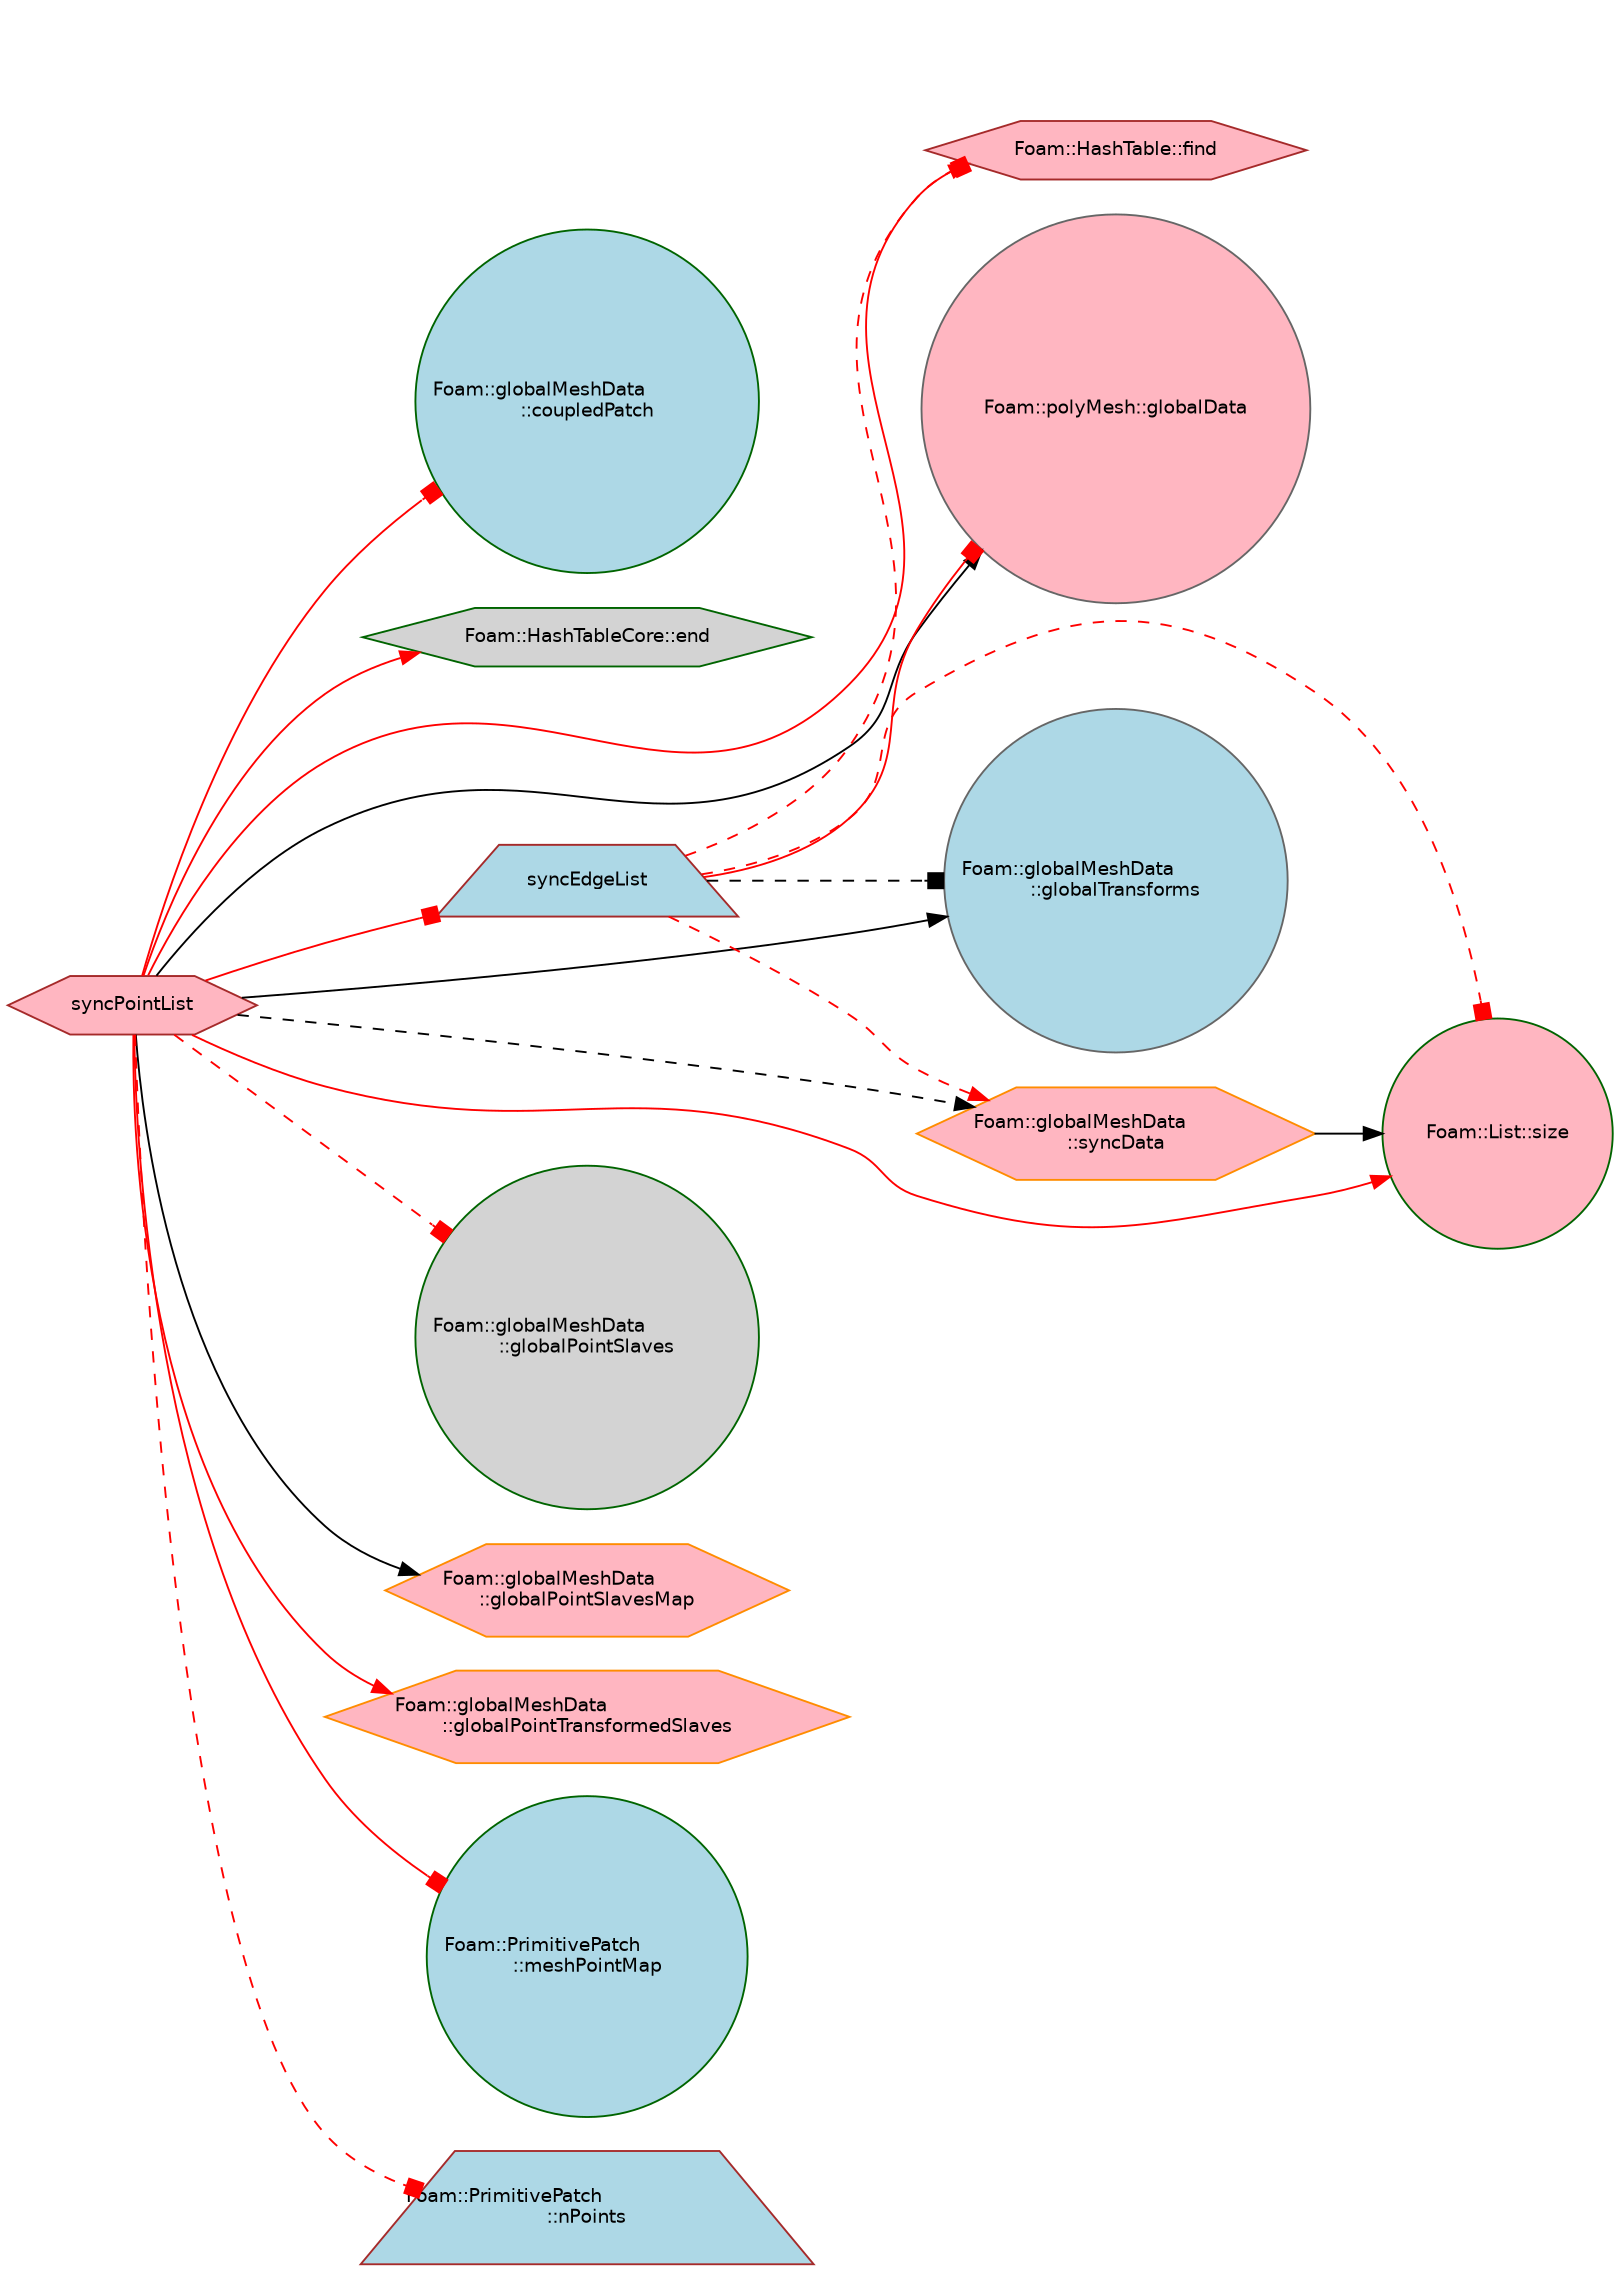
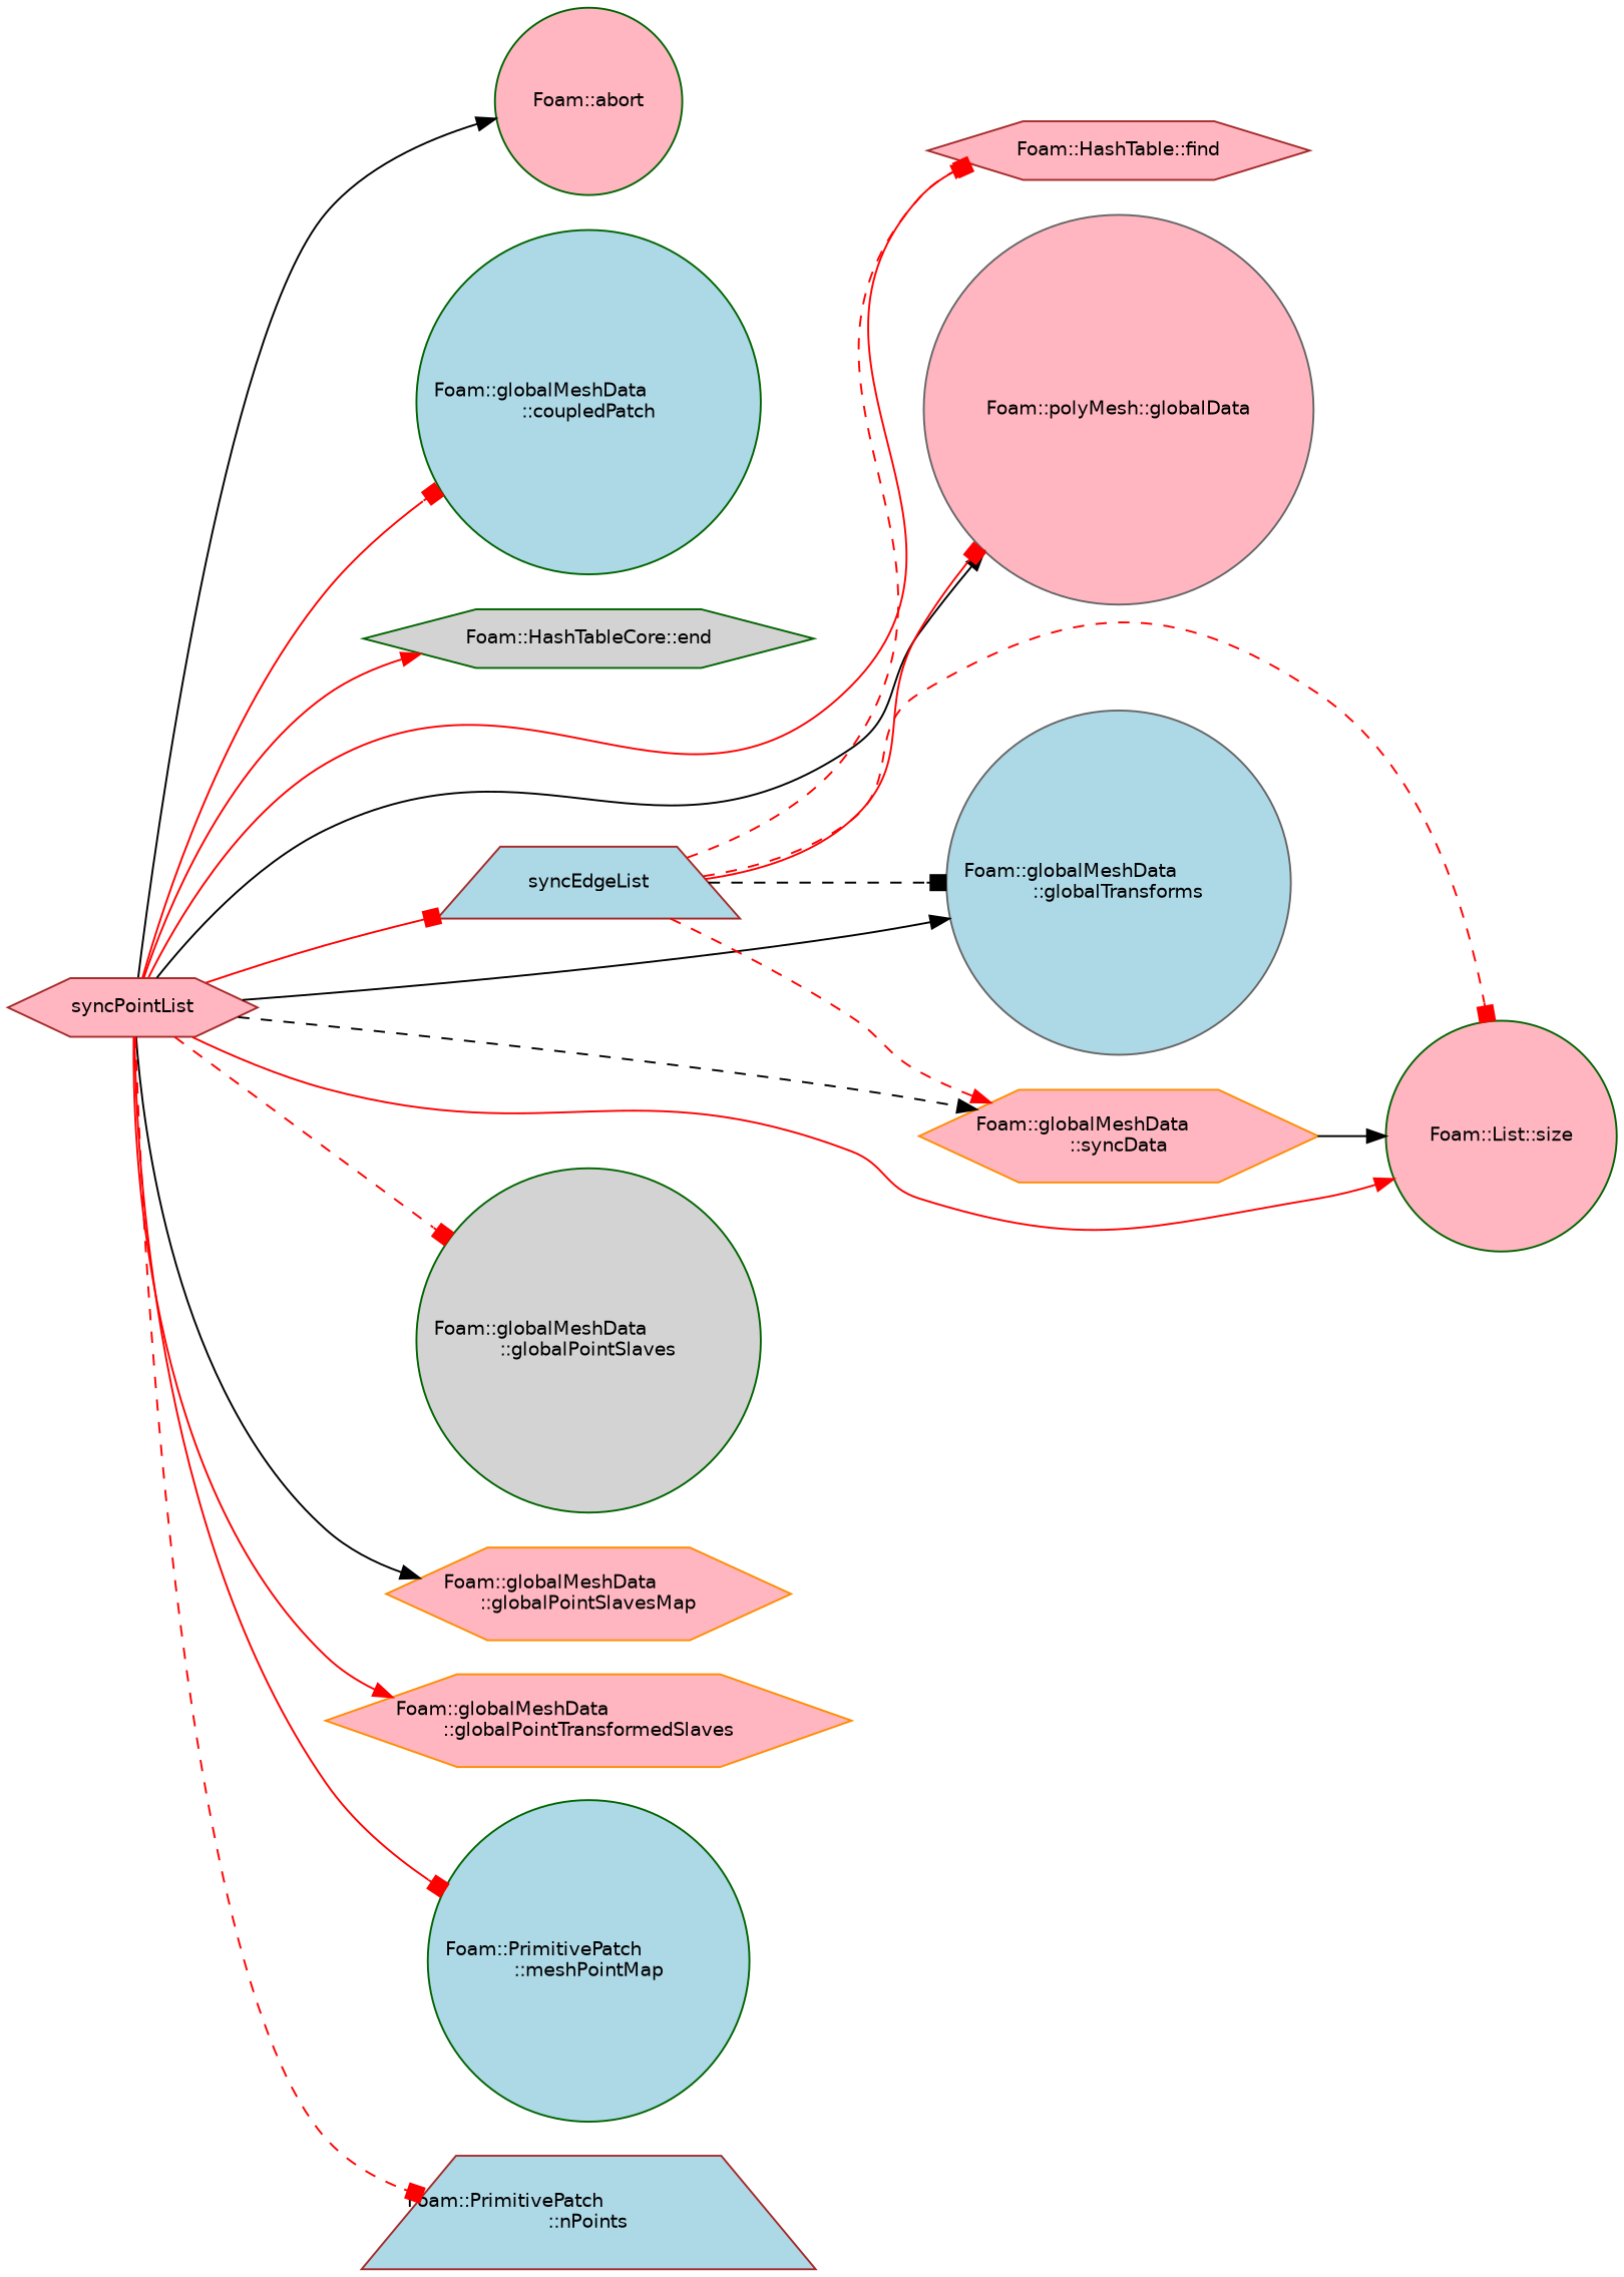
  digraph {
    rankdir=LR
    node [color=darkgreen fillcolor=lightpink fontname=Helvetica fontsize=10 shape=circle style=filled]
    edge [arrowhead=normal color=red fontname=Helvetica fontsize=10 labelfontname=Helvetica labelfontsize=10 style=solid]
    n1 [color=brown fontcolor=black height=0.2 label=syncPointList shape=hexagon width=0.4]
+   n2 [height=0.2 label="Foam::abort" width=0.4]
    n3 [fillcolor=lightblue height=0.2 label="Foam::globalMeshData\l::coupledPatch" width=0.4]
    n4 [fillcolor=lightgrey height=0.2 label="Foam::HashTableCore::end" shape=hexagon width=0.4]
    n5 [color=brown height=0.2 label="Foam::HashTable::find" shape=hexagon width=0.4]
    n6 [color=gray40 height=0.2 label="Foam::polyMesh::globalData" width=0.4]
    n7 [fillcolor=lightgrey height=0.2 label="Foam::globalMeshData\l::globalPointSlaves" width=0.4]
    n8 [color=darkorange height=0.2 label="Foam::globalMeshData\l::globalPointSlavesMap" shape=hexagon width=0.4]
    n9 [color=darkorange height=0.2 label="Foam::globalMeshData\l::globalPointTransformedSlaves" shape=hexagon width=0.4]
    n10 [color=gray40 fillcolor=lightblue height=0.2 label="Foam::globalMeshData\l::globalTransforms" width=0.4]
    n11 [fillcolor=lightblue height=0.2 label="Foam::PrimitivePatch\l::meshPointMap" width=0.4]
    n12 [color=brown fillcolor=lightblue height=0.2 label="Foam::PrimitivePatch\l::nPoints" shape=trapezium width=0.4]
    n13 [height=0.2 label="Foam::List::size" width=0.4]
    n14 [color=darkorange height=0.2 label="Foam::globalMeshData\l::syncData" shape=hexagon width=0.4]
    n15 [color=brown fillcolor=lightblue height=0.2 label=syncEdgeList shape=trapezium width=0.4]
+   n1 -> n2 [color=black]
    n1 -> n3 [arrowhead=box]
    n1 -> n4
    n1 -> n5
    n1 -> n6 [color=black]
    n1 -> n7 [arrowhead=box style=dashed]
    n1 -> n8 [color=black]
    n1 -> n9
    n1 -> n10 [color=black]
    n1 -> n11 [arrowhead=box]
    n1 -> n12 [arrowhead=box style=dashed]
    n1 -> n13
    n1 -> n14 [color=black style=dashed]
    n1 -> n15 [arrowhead=box]
    n14 -> n13 [color=black]
    n15 -> n5 [arrowhead=box style=dashed]
    n15 -> n6 [arrowhead=box]
    n15 -> n10 [arrowhead=box color=black style=dashed]
    n15 -> n13 [arrowhead=box style=dashed]
    n15 -> n14 [style=dashed]
  }
